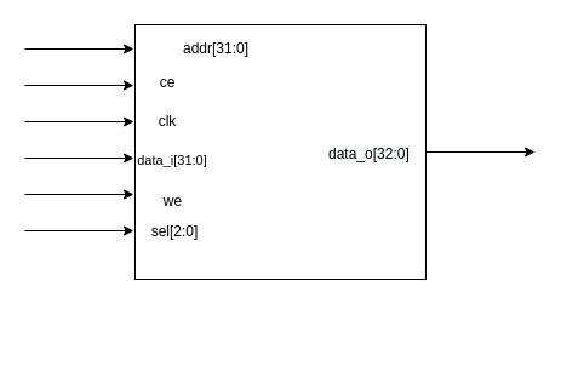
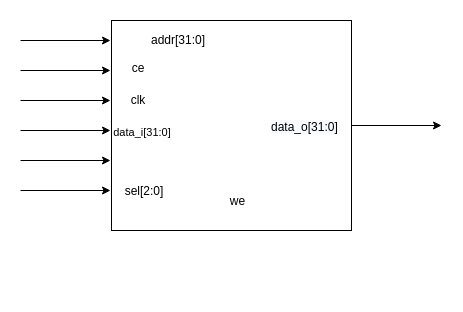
  <mxCell id="0" />
  <mxCell id="1" parent="0" />
  <mxCell id="2" value="" style="rounded=0;whiteSpace=wrap;html=1;" vertex="1" parent="1"><mxGeometry x="111" y="20" width="240" height="210" as="geometry" /></mxCell>
  <mxCell id="3" value="" style="endArrow=classic;html=1;" edge="1" parent="1"><mxGeometry width="50" height="50" relative="1" as="geometry"><mxPoint x="351" y="125" as="sourcePoint" /><mxPoint x="441" y="125" as="targetPoint" /></mxGeometry></mxCell>
  <mxCell id="4" value="" style="endArrow=classic;html=1;" edge="1" parent="1"><mxGeometry width="50" height="50" relative="1" as="geometry"><mxPoint x="20" y="130" as="sourcePoint" /><mxPoint x="110" y="130" as="targetPoint" /></mxGeometry></mxCell>
  <mxCell id="5" value="" style="endArrow=classic;html=1;" edge="1" parent="1"><mxGeometry width="50" height="50" relative="1" as="geometry"><mxPoint x="20" y="160" as="sourcePoint" /><mxPoint x="110" y="160" as="targetPoint" /></mxGeometry></mxCell>
  <mxCell id="6" value="" style="endArrow=classic;html=1;" edge="1" parent="1"><mxGeometry width="50" height="50" relative="1" as="geometry"><mxPoint x="20" y="190" as="sourcePoint" /><mxPoint x="110" y="190" as="targetPoint" /></mxGeometry></mxCell>
  <mxCell id="7" value="" style="endArrow=classic;html=1;" edge="1" parent="1"><mxGeometry width="50" height="50" relative="1" as="geometry"><mxPoint x="20" y="70" as="sourcePoint" /><mxPoint x="110" y="70" as="targetPoint" /></mxGeometry></mxCell>
  <mxCell id="8" value="" style="endArrow=classic;html=1;" edge="1" parent="1"><mxGeometry width="50" height="50" relative="1" as="geometry"><mxPoint x="20" y="40" as="sourcePoint" /><mxPoint x="110" y="40" as="targetPoint" /></mxGeometry></mxCell>
  <mxCell id="9" value="" style="endArrow=classic;html=1;" edge="1" parent="1"><mxGeometry width="50" height="50" relative="1" as="geometry"><mxPoint x="20" y="100" as="sourcePoint" /><mxPoint x="110" y="100" as="targetPoint" /></mxGeometry></mxCell>
  <mxCell id="10" value="addr[31:0]" style="text;html=1;strokeColor=none;fillColor=none;align=center;verticalAlign=middle;whiteSpace=wrap;rounded=0;" vertex="1" parent="1"><mxGeometry x="158" y="30" width="40" height="20" as="geometry" /></mxCell>
  <mxCell id="11" value="ce" style="text;html=1;strokeColor=none;fillColor=none;align=center;verticalAlign=middle;whiteSpace=wrap;rounded=0;" vertex="1" parent="1"><mxGeometry x="118" y="58" width="40" height="20" as="geometry" /></mxCell>
  <mxCell id="12" value="clk" style="text;html=1;strokeColor=none;fillColor=none;align=center;verticalAlign=middle;whiteSpace=wrap;rounded=0;" vertex="1" parent="1"><mxGeometry x="118" y="90" width="40" height="20" as="geometry" /></mxCell>
  <mxCell id="13" value="&lt;font style=&quot;font-size: 11px&quot;&gt;data_i[31:0]&lt;/font&gt;" style="text;html=1;strokeColor=none;fillColor=none;align=center;verticalAlign=middle;whiteSpace=wrap;rounded=0;" vertex="1" parent="1"><mxGeometry x="122" y="122" width="40" height="20" as="geometry" /></mxCell>
- <mxCell id="14" value="we" style="text;html=1;strokeColor=none;fillColor=none;align=center;verticalAlign=middle;whiteSpace=wrap;rounded=0;" vertex="1" parent="1"><mxGeometry x="124" y="152" width="37" height="28" as="geometry" /></mxCell>
+ <mxCell id="14" value="we" style="text;html=1;strokeColor=none;fillColor=none;align=center;verticalAlign=middle;whiteSpace=wrap;rounded=0;" vertex="1" parent="1"><mxGeometry x="219" y="187" width="37" height="28" as="geometry" /></mxCell>
  <mxCell id="15" value="sel[2:0]" style="text;html=1;strokeColor=none;fillColor=none;align=center;verticalAlign=middle;whiteSpace=wrap;rounded=0;" vertex="1" parent="1"><mxGeometry x="124" y="181" width="40" height="20" as="geometry" /></mxCell>
  <mxCell id="16" style="edgeStyle=orthogonalEdgeStyle;rounded=0;orthogonalLoop=1;jettySize=auto;html=1;exitX=0.5;exitY=1;exitDx=0;exitDy=0;" edge="1" parent="1"><mxGeometry relative="1" as="geometry"><mxPoint x="315" y="78" as="sourcePoint" /><mxPoint x="315" y="78" as="targetPoint" /></mxGeometry></mxCell>
  <mxCell id="17" style="edgeStyle=orthogonalEdgeStyle;rounded=0;orthogonalLoop=1;jettySize=auto;html=1;exitX=0.5;exitY=1;exitDx=0;exitDy=0;" edge="1" parent="1"><mxGeometry relative="1" as="geometry"><mxPoint x="302" y="228" as="sourcePoint" /><mxPoint x="302" y="228" as="targetPoint" /></mxGeometry></mxCell>
  <mxCell id="18" style="edgeStyle=orthogonalEdgeStyle;rounded=0;orthogonalLoop=1;jettySize=auto;html=1;exitX=0.5;exitY=1;exitDx=0;exitDy=0;" edge="1" parent="1"><mxGeometry relative="1" as="geometry"><mxPoint x="296" y="195.5" as="sourcePoint" /><mxPoint x="296" y="195.5" as="targetPoint" /></mxGeometry></mxCell>
  <mxCell id="19" style="edgeStyle=orthogonalEdgeStyle;rounded=0;orthogonalLoop=1;jettySize=auto;html=1;exitX=0.5;exitY=1;exitDx=0;exitDy=0;" edge="1" parent="1"><mxGeometry relative="1" as="geometry"><mxPoint x="309" y="226" as="sourcePoint" /><mxPoint x="309" y="226" as="targetPoint" /></mxGeometry></mxCell>
  <mxCell id="20" style="edgeStyle=orthogonalEdgeStyle;rounded=0;orthogonalLoop=1;jettySize=auto;html=1;exitX=0.5;exitY=1;exitDx=0;exitDy=0;" edge="1" parent="1"><mxGeometry relative="1" as="geometry"><mxPoint x="310" y="256" as="sourcePoint" /><mxPoint x="310" y="256" as="targetPoint" /></mxGeometry></mxCell>
  <mxCell id="21" style="edgeStyle=orthogonalEdgeStyle;rounded=0;orthogonalLoop=1;jettySize=auto;html=1;exitX=0.5;exitY=1;exitDx=0;exitDy=0;" edge="1" parent="1"><mxGeometry relative="1" as="geometry"><mxPoint x="316" y="290" as="sourcePoint" /><mxPoint x="316" y="290" as="targetPoint" /></mxGeometry></mxCell>
  <mxCell id="22" style="edgeStyle=orthogonalEdgeStyle;rounded=0;orthogonalLoop=1;jettySize=auto;html=1;exitX=0.5;exitY=1;exitDx=0;exitDy=0;" edge="1" parent="1"><mxGeometry relative="1" as="geometry"><mxPoint x="311" y="286" as="sourcePoint" /><mxPoint x="311" y="286" as="targetPoint" /></mxGeometry></mxCell>
- <mxCell id="23" value="&lt;span style=&quot;color: rgb(0 , 0 , 0) ; font-family: &amp;#34;helvetica&amp;#34; ; font-size: 12px ; font-style: normal ; font-weight: 400 ; letter-spacing: normal ; text-align: center ; text-indent: 0px ; text-transform: none ; word-spacing: 0px ; background-color: rgb(248 , 249 , 250) ; display: inline ; float: none&quot;&gt;data_o[32:0]&lt;/span&gt;" style="text;whiteSpace=wrap;html=1;" vertex="1" parent="1"><mxGeometry x="269" y="113" width="100" height="30" as="geometry" /></mxCell>
+ <mxCell id="23" value="&lt;span style=&quot;color: rgb(0 , 0 , 0) ; font-family: &amp;#34;helvetica&amp;#34; ; font-size: 12px ; font-style: normal ; font-weight: 400 ; letter-spacing: normal ; text-align: center ; text-indent: 0px ; text-transform: none ; word-spacing: 0px ; background-color: rgb(248 , 249 , 250) ; display: inline ; float: none&quot;&gt;data_o[31:0]&lt;/span&gt;" style="text;whiteSpace=wrap;html=1;" vertex="1" parent="1"><mxGeometry x="269" y="113" width="100" height="30" as="geometry" /></mxCell>
